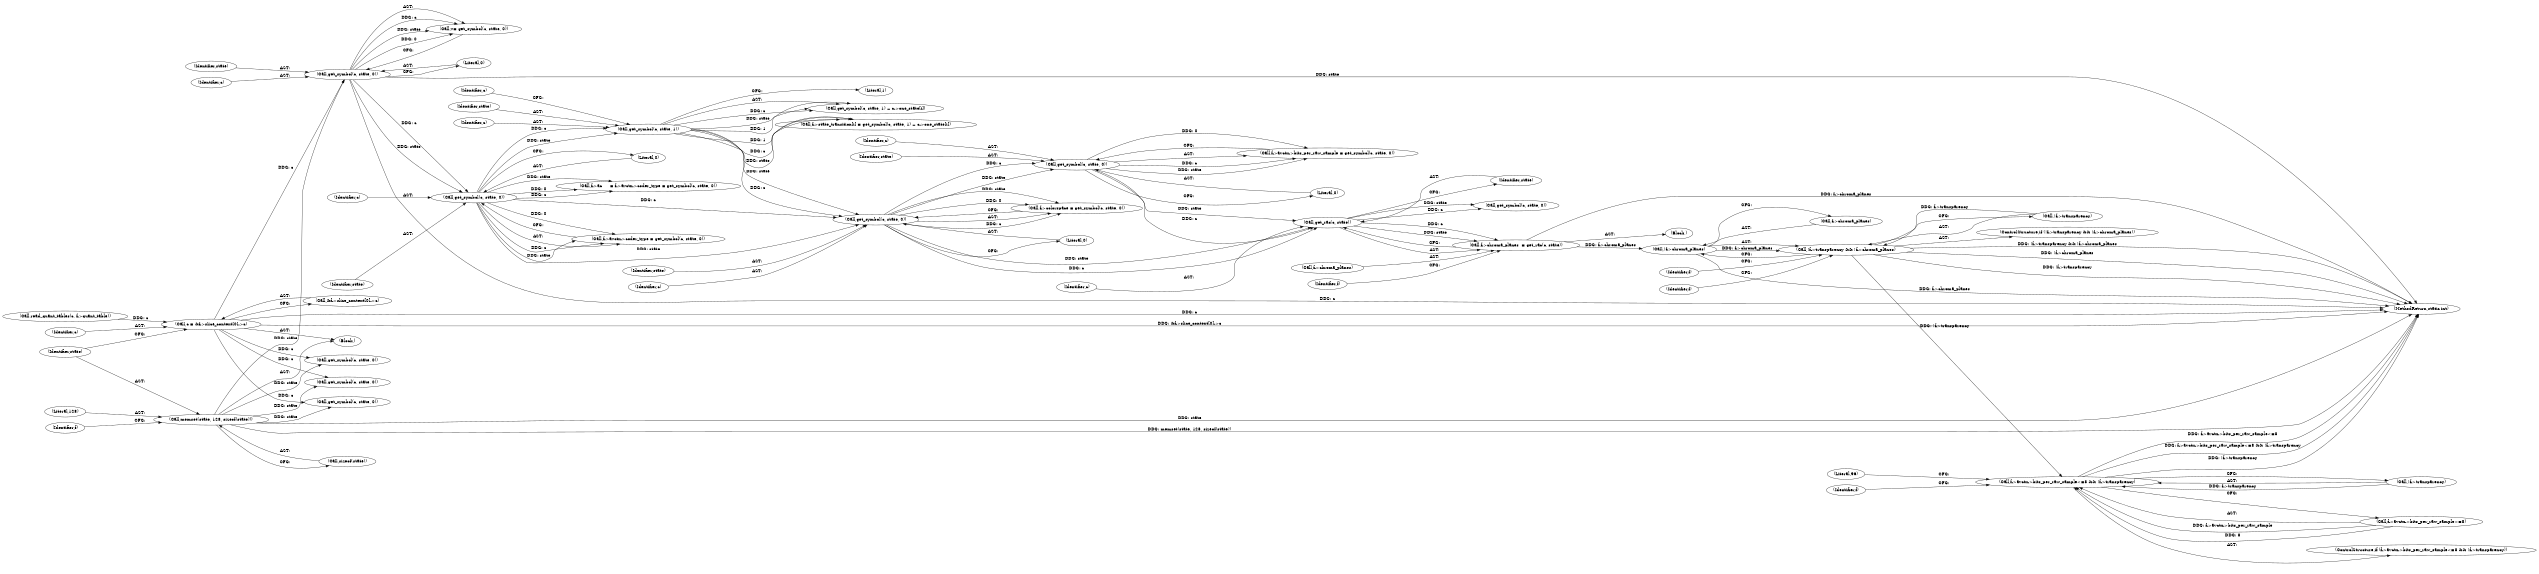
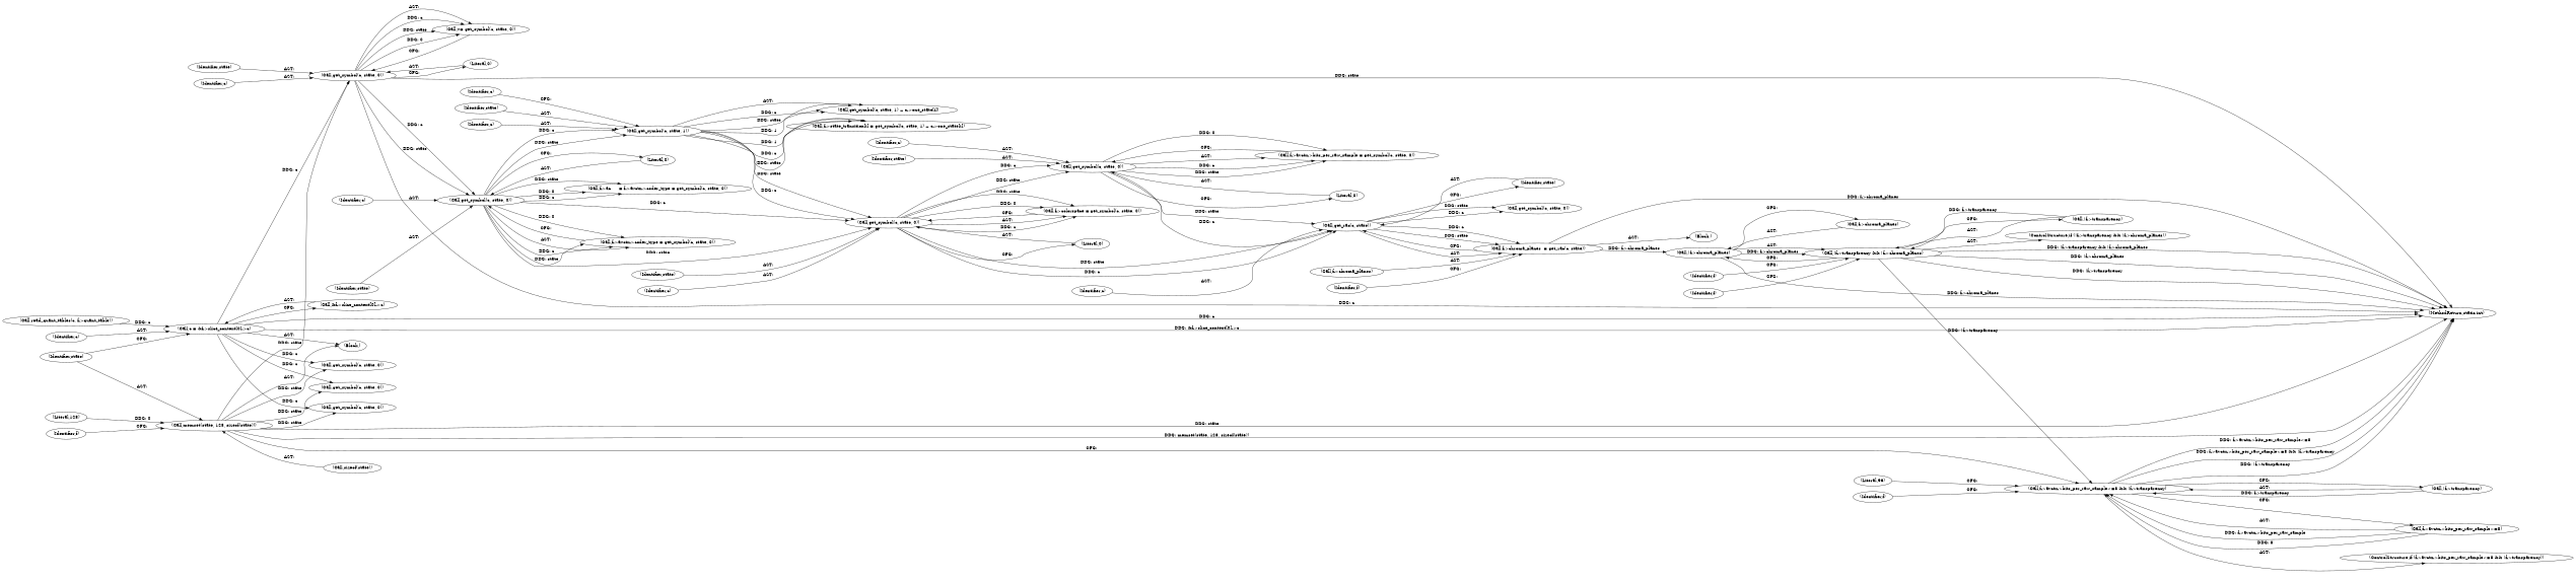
  digraph {
    rankdir=LR
    n1 [label="(Call,!f->chroma_planes)"]
    n2 [label="(Call,!f->transparency && !f->chroma_planes)"]
    n3 [label="(Call,f->chroma_planes)"]
    n4 [label="(MethodReturn,static int)"]
    n5 [label="(Call,f->avctx->bits_per_raw_sample<=8 && !f->transparency)"]
    n6 [label="(Call,!f->transparency)"]
    n7 [label="(ControlStructure,if (!f->transparency && !f->chroma_planes))"]
    n8 [label="(Call,f->chroma_planes  = get_rac(c, state))"]
    n9 [label="(Call,get_rac(c, state))"]
    n10 [label="(Block,)"]
    n11 [label="(Call,get_symbol(c, state, 0))"]
    n12 [label="(Identifier,state)"]
    n13 [label="(Call,get_symbol(c, state, 0))"]
    n14 [label="(Literal,0)"]
    n15 [label="(Call,f->avctx->bits_per_raw_sample = get_symbol(c, state, 0))"]
    n16 [label="(Call,get_symbol(c, state, 0))"]
    n17 [label="(Literal,0)"]
    n18 [label="(Call,f->colorspace = get_symbol(c, state, 0))"]
    n19 [label="(Call,get_symbol(c, state, 0))"]
    n20 [label="(Call,get_symbol(c, state, 1))"]
    n21 [label="(Call,f->avctx->coder_type = get_symbol(c, state, 0))"]
    n22 [label="(Literal,0)"]
    n23 [label="(Call,f->ac      = f->avctx->coder_type = get_symbol(c, state, 0))"]
    n24 [label="(Call,get_symbol(c, state, 1) + c->one_state[i])"]
    n25 [label="(Call,f->state_transition[i] = get_symbol(c, state, 1) + c->one_state[i])"]
-   n26 [label="(Literal,1)"]
    n27 [label="(Call,get_symbol(c, state, 0))"]
    n28 [label="(Call,v= get_symbol(c, state, 0))"]
    n29 [label="(Literal,0)"]
    n30 [label="(Call,c = &f->slice_context[0]->c)"]
    n31 [label="(Call,get_symbol(c, state, 0))"]
    n32 [label="(Call,get_symbol(c, state, 0))"]
    n33 [label="(Call,&f->slice_context[0]->c)"]
    n34 [label="(Block,)"]
    n35 [label="(Call,get_symbol(c, state, 0))"]
    n36 [label="(Call,read_quant_tables(c, f->quant_table))"]
    n37 [label="(Call,memset(state, 128, sizeof(state)))"]
    n38 [label="(Call,sizeof(state))"]
    n39 [label="(Call,!f->transparency)"]
    n40 [label="(Call,f->avctx->bits_per_raw_sample<=8)"]
    n41 [label="(ControlStructure,if (f->avctx->bits_per_raw_sample<=8 && !f->transparency))"]
    n42 [label="(Identifier,state)"]
    n43 [label="(Identifier,c)"]
    n44 [label="(Identifier,f)"]
    n45 [label="(Identifier,c)"]
    n46 [label="(Call,f->chroma_planes)"]
    n47 [label="(Identifier,state)"]
    n48 [label="(Identifier,c)"]
    n49 [label="(Identifier,state)"]
    n50 [label="(Literal,96)"]
    n51 [label="(Literal,128)"]
    n52 [label="(Identifier,state)"]
    n53 [label="(Identifier,state)"]
    n54 [label="(Identifier,f)"]
    n55 [label="(Identifier,f)"]
    n56 [label="(Identifier,c)"]
    n57 [label="(Identifier,c)"]
    n58 [label="(Identifier,c)"]
    n59 [label="(Identifier,f)"]
    n60 [label="(Identifier,c)"]
    n61 [label="(Identifier,c)"]
    n62 [label="(Identifier,f)"]
    n63 [label="(Identifier,state)"]
    n1 -> n2 [label="AST: "]
    n1 -> n2 [label="DDG: f->chroma_planes"]
    n1 -> n3 [label="CFG: "]
    n1 -> n4 [label="DDG: f->chroma_planes"]
    n2 -> n1 [label="CFG: "]
    n2 -> n4 [label="DDG: !f->transparency && !f->chroma_planes"]
    n2 -> n4 [label="DDG: !f->chroma_planes"]
    n2 -> n4 [label="DDG: !f->transparency"]
    n2 -> n5 [label="DDG: !f->transparency"]
    n2 -> n6 [label="CFG: "]
    n2 -> n7 [label="AST: "]
    n3 -> n1 [label="AST: "]
    n5 -> n4 [label="DDG: f->avctx->bits_per_raw_sample<=8 && !f->transparency"]
    n5 -> n4 [label="DDG: !f->transparency"]
    n5 -> n4 [label="DDG: f->avctx->bits_per_raw_sample<=8"]
    n5 -> n39 [label="CFG: "]
    n5 -> n40 [label="CFG: "]
    n5 -> n41 [label="AST: "]
    n6 -> n2 [label="AST: "]
    n6 -> n2 [label="DDG: f->transparency"]
    n8 -> n1 [label="DDG: f->chroma_planes"]
    n8 -> n4 [label="DDG: f->chroma_planes"]
    n8 -> n9 [label="CFG: "]
    n8 -> n10 [label="AST: "]
    n9 -> n8 [label="AST: "]
    n9 -> n8 [label="DDG: c"]
    n9 -> n8 [label="DDG: state"]
    n9 -> n11 [label="DDG: c"]
    n9 -> n11 [label="DDG: state"]
    n9 -> n12 [label="CFG: "]
    n12 -> n9 [label="AST: "]
    n13 -> n9 [label="DDG: c"]
    n13 -> n9 [label="DDG: state"]
    n13 -> n14 [label="CFG: "]
    n13 -> n15 [label="AST: "]
    n13 -> n15 [label="DDG: c"]
    n13 -> n15 [label="DDG: state"]
    n13 -> n15 [label="DDG: 0"]
    n14 -> n13 [label="AST: "]
    n15 -> n13 [label="CFG: "]
    n16 -> n9 [label="DDG: c"]
    n16 -> n9 [label="DDG: state"]
    n16 -> n13 [label="DDG: c"]
    n16 -> n13 [label="DDG: state"]
    n16 -> n17 [label="CFG: "]
    n16 -> n18 [label="AST: "]
    n16 -> n18 [label="DDG: c"]
    n16 -> n18 [label="DDG: state"]
    n16 -> n18 [label="DDG: 0"]
    n17 -> n16 [label="AST: "]
    n18 -> n16 [label="CFG: "]
    n19 -> n16 [label="DDG: c"]
    n19 -> n16 [label="DDG: state"]
    n19 -> n20 [label="DDG: c"]
    n19 -> n20 [label="DDG: state"]
    n19 -> n21 [label="AST: "]
    n19 -> n21 [label="DDG: c"]
    n19 -> n21 [label="DDG: state"]
    n19 -> n21 [label="DDG: 0"]
    n19 -> n22 [label="CFG: "]
    n19 -> n23 [label="DDG: c"]
    n19 -> n23 [label="DDG: state"]
    n19 -> n23 [label="DDG: 0"]
    n20 -> n16 [label="DDG: c"]
    n20 -> n16 [label="DDG: state"]
    n20 -> n24 [label="AST: "]
    n20 -> n24 [label="DDG: c"]
    n20 -> n24 [label="DDG: state"]
    n20 -> n24 [label="DDG: 1"]
    n20 -> n25 [label="DDG: c"]
    n20 -> n25 [label="DDG: state"]
    n20 -> n25 [label="DDG: 1"]
-   n20 -> n26 [label="CFG: "]
    n21 -> n19 [label="CFG: "]
    n22 -> n19 [label="AST: "]
    n27 -> n4 [label="DDG: c"]
    n27 -> n4 [label="DDG: state"]
    n27 -> n19 [label="DDG: c"]
    n27 -> n19 [label="DDG: state"]
    n27 -> n28 [label="AST: "]
    n27 -> n28 [label="DDG: c"]
    n27 -> n28 [label="DDG: state"]
    n27 -> n28 [label="DDG: 0"]
    n27 -> n29 [label="CFG: "]
    n28 -> n27 [label="CFG: "]
    n29 -> n27 [label="AST: "]
    n30 -> n4 [label="DDG: c"]
    n30 -> n4 [label="DDG: &f->slice_context[0]->c"]
    n30 -> n27 [label="DDG: c"]
    n30 -> n31 [label="DDG: c"]
    n30 -> n32 [label="DDG: c"]
    n30 -> n33 [label="CFG: "]
    n30 -> n34 [label="AST: "]
    n30 -> n35 [label="DDG: c"]
    n33 -> n30 [label="AST: "]
    n36 -> n30 [label="DDG: c"]
    n37 -> n4 [label="DDG: memset(state, 128, sizeof(state))"]
    n37 -> n4 [label="DDG: state"]
    n37 -> n27 [label="DDG: state"]
    n37 -> n31 [label="DDG: state"]
    n37 -> n32 [label="DDG: state"]
    n37 -> n34 [label="AST: "]
    n37 -> n35 [label="DDG: state"]
-   n37 -> n38 [label="CFG: "]
+   n37 -> n5 [label="CFG: "]
    n38 -> n37 [label="AST: "]
    n39 -> n5 [label="AST: "]
    n39 -> n5 [label="DDG: f->transparency"]
    n40 -> n5 [label="AST: "]
    n40 -> n5 [label="DDG: f->avctx->bits_per_raw_sample"]
    n40 -> n5 [label="DDG: 8"]
    n42 -> n27 [label="AST: "]
    n43 -> n19 [label="AST: "]
    n44 -> n2 [label="CFG: "]
    n45 -> n27 [label="AST: "]
    n46 -> n8 [label="AST: "]
    n47 -> n13 [label="AST: "]
    n48 -> n30 [label="AST: "]
    n49 -> n20 [label="AST: "]
    n50 -> n5 [label="CFG: "]
-   n51 -> n37 [label="AST: "]
+   n51 -> n37 [label="DDG: 0"]
    n52 -> n19 [label="AST: "]
    n53 -> n16 [label="AST: "]
    n54 -> n5 [label="CFG: "]
    n55 -> n37 [label="CFG: "]
    n56 -> n20 [label="AST: "]
    n57 -> n9 [label="AST: "]
    n58 -> n16 [label="AST: "]
    n59 -> n8 [label="CFG: "]
    n60 -> n13 [label="AST: "]
    n61 -> n20 [label="CFG: "]
    n62 -> n2 [label="CFG: "]
    n63 -> n30 [label="CFG: "]
    n63 -> n37 [label="AST: "]
  }
